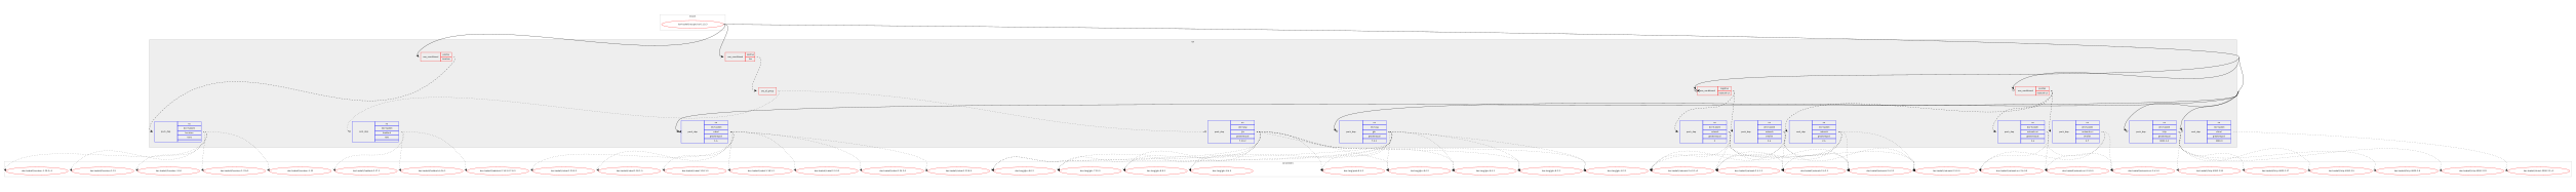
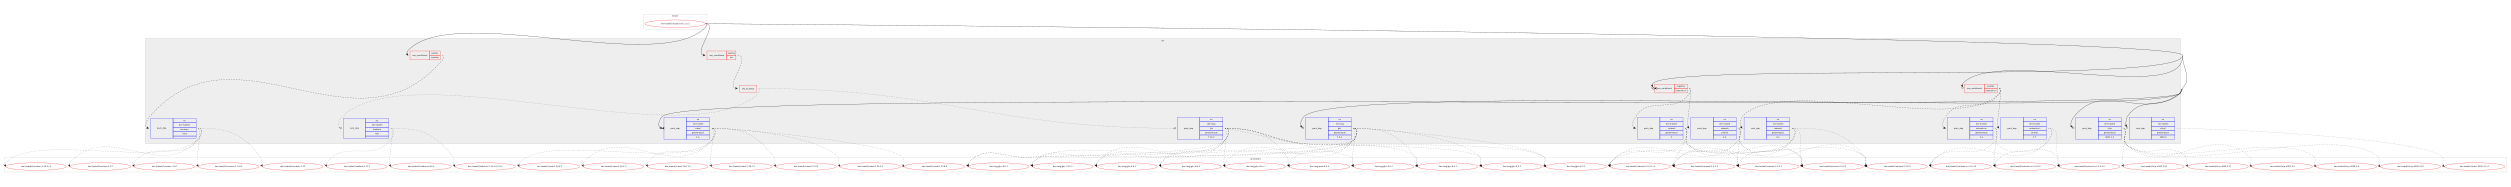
  digraph {
    compound=true
    concentrate=true
    fontname="IBM Plex Sans"
    fontsize=10
    newrank=true
    rankdir=TB
    ranksep=1.5
    node [color=red fontname="IBM Plex Sans" fontsize=10]
    edge [arrowhead=vee fontname="IBM Plex Sans" headport=w style=dotted tailport=e weight=100]
    n1 [label="dev-haskell/recaptcha-0.1.0.3" width=4]
    n2 [color=blue label=<<TABLE BORDER="0" CELLBORDER="1" CELLSPACING="0" CELLPADDING="4" WIDTH="220"><TR><TD ROWSPAN="6" CELLPADDING="30">pack_dep</TD></TR><TR><TD WIDTH="110">no</TD></TR><TR><TD>dev-haskell</TD></TR><TR><TD>haddock</TD></TR><TR><TD>none</TD></TR><TR><TD></TD></TR></TABLE>> shape=none]
    n3 [color=blue label=<<TABLE BORDER="0" CELLBORDER="1" CELLSPACING="0" CELLPADDING="4" WIDTH="220"><TR><TD ROWSPAN="6" CELLPADDING="30">pack_dep</TD></TR><TR><TD WIDTH="110">no</TD></TR><TR><TD>dev-lang</TD></TR><TR><TD>ghc</TD></TR><TR><TD>greaterequal</TD></TR><TR><TD>7.10.2</TD></TR></TABLE>> shape=none]
    n4 [label=<<TABLE BORDER="0" CELLBORDER="1" CELLSPACING="0" CELLPADDING="4"><TR><TD CELLPADDING="10">any_of_group</TD></TR></TABLE>> shape=none]
    n5 [label=<<TABLE BORDER="0" CELLBORDER="1" CELLSPACING="0" CELLPADDING="4"><TR><TD ROWSPAN="3" CELLPADDING="10">use_conditional</TD></TR><TR><TD>positive</TD></TR><TR><TD>doc</TD></TR></TABLE>> shape=none]
    n6 [color=blue label=<<TABLE BORDER="0" CELLBORDER="1" CELLSPACING="0" CELLPADDING="4" WIDTH="220"><TR><TD ROWSPAN="6" CELLPADDING="30">pack_dep</TD></TR><TR><TD WIDTH="110">no</TD></TR><TR><TD>dev-haskell</TD></TR><TR><TD>hscolour</TD></TR><TR><TD>none</TD></TR><TR><TD></TD></TR></TABLE>> shape=none]
    n7 [label=<<TABLE BORDER="0" CELLBORDER="1" CELLSPACING="0" CELLPADDING="4"><TR><TD ROWSPAN="3" CELLPADDING="10">use_conditional</TD></TR><TR><TD>positive</TD></TR><TR><TD>hscolour</TD></TR></TABLE>> shape=none]
    n8 [color=blue label=<<TABLE BORDER="0" CELLBORDER="1" CELLSPACING="0" CELLPADDING="4" WIDTH="220"><TR><TD ROWSPAN="6" CELLPADDING="30">pack_dep</TD></TR><TR><TD WIDTH="110">no</TD></TR><TR><TD>dev-haskell</TD></TR><TR><TD>cabal</TD></TR><TR><TD>greaterequal</TD></TR><TR><TD>1.6</TD></TR></TABLE>> shape=none]
    n9 [color=blue label=<<TABLE BORDER="0" CELLBORDER="1" CELLSPACING="0" CELLPADDING="4" WIDTH="220"><TR><TD ROWSPAN="6" CELLPADDING="30">pack_dep</TD></TR><TR><TD WIDTH="110">no</TD></TR><TR><TD>dev-haskell</TD></TR><TR><TD>network</TD></TR><TR><TD>greaterequal</TD></TR><TR><TD>2</TD></TR></TABLE>> shape=none]
    n10 [color=blue label=<<TABLE BORDER="0" CELLBORDER="1" CELLSPACING="0" CELLPADDING="4" WIDTH="220"><TR><TD ROWSPAN="6" CELLPADDING="30">pack_dep</TD></TR><TR><TD WIDTH="110">no</TD></TR><TR><TD>dev-haskell</TD></TR><TR><TD>network</TD></TR><TR><TD>smaller</TD></TR><TR><TD>2.6</TD></TR></TABLE>> shape=none]
    n11 [label=<<TABLE BORDER="0" CELLBORDER="1" CELLSPACING="0" CELLPADDING="4"><TR><TD ROWSPAN="3" CELLPADDING="10">use_conditional</TD></TR><TR><TD>negative</TD></TR><TR><TD>network-uri</TD></TR></TABLE>> shape=none]
    n12 [color=blue label=<<TABLE BORDER="0" CELLBORDER="1" CELLSPACING="0" CELLPADDING="4" WIDTH="220"><TR><TD ROWSPAN="6" CELLPADDING="30">pack_dep</TD></TR><TR><TD WIDTH="110">no</TD></TR><TR><TD>dev-haskell</TD></TR><TR><TD>network</TD></TR><TR><TD>greaterequal</TD></TR><TR><TD>2.6</TD></TR></TABLE>> shape=none]
    n13 [color=blue label=<<TABLE BORDER="0" CELLBORDER="1" CELLSPACING="0" CELLPADDING="4" WIDTH="220"><TR><TD ROWSPAN="6" CELLPADDING="30">pack_dep</TD></TR><TR><TD WIDTH="110">no</TD></TR><TR><TD>dev-haskell</TD></TR><TR><TD>network-uri</TD></TR><TR><TD>greaterequal</TD></TR><TR><TD>2.6</TD></TR></TABLE>> shape=none]
    n14 [color=blue label=<<TABLE BORDER="0" CELLBORDER="1" CELLSPACING="0" CELLPADDING="4" WIDTH="220"><TR><TD ROWSPAN="6" CELLPADDING="30">pack_dep</TD></TR><TR><TD WIDTH="110">no</TD></TR><TR><TD>dev-haskell</TD></TR><TR><TD>network-uri</TD></TR><TR><TD>smaller</TD></TR><TR><TD>2.7</TD></TR></TABLE>> shape=none]
    n15 [label=<<TABLE BORDER="0" CELLBORDER="1" CELLSPACING="0" CELLPADDING="4"><TR><TD ROWSPAN="3" CELLPADDING="10">use_conditional</TD></TR><TR><TD>positive</TD></TR><TR><TD>network-uri</TD></TR></TABLE>> shape=none]
    n16 [color=blue label=<<TABLE BORDER="0" CELLBORDER="1" CELLSPACING="0" CELLPADDING="4" WIDTH="220"><TR><TD ROWSPAN="6" CELLPADDING="30">pack_dep</TD></TR><TR><TD WIDTH="110">no</TD></TR><TR><TD>dev-haskell</TD></TR><TR><TD>http</TD></TR><TR><TD>greaterequal</TD></TR><TR><TD>3001.1.4</TD></TR></TABLE>> shape=none]
    n17 [color=blue label=<<TABLE BORDER="0" CELLBORDER="1" CELLSPACING="0" CELLPADDING="4" WIDTH="220"><TR><TD ROWSPAN="6" CELLPADDING="30">pack_dep</TD></TR><TR><TD WIDTH="110">no</TD></TR><TR><TD>dev-haskell</TD></TR><TR><TD>xhtml</TD></TR><TR><TD>greaterequal</TD></TR><TR><TD>3000.0</TD></TR></TABLE>> shape=none]
    n18 [color=blue label=<<TABLE BORDER="0" CELLBORDER="1" CELLSPACING="0" CELLPADDING="4" WIDTH="220"><TR><TD ROWSPAN="6" CELLPADDING="30">pack_dep</TD></TR><TR><TD WIDTH="110">no</TD></TR><TR><TD>dev-lang</TD></TR><TR><TD>ghc</TD></TR><TR><TD>greaterequal</TD></TR><TR><TD>7.4.1</TD></TR></TABLE>> shape=none]
    n19 [label="dev-lang/ghc-7.10.3" width=4]
    n20 [label="dev-lang/ghc-8.0.2" width=4]
    n21 [label="dev-lang/ghc-8.2.1" width=4]
    n22 [label="dev-lang/ghc-8.2.2" width=4]
    n23 [label="dev-lang/ghc-8.4.1" width=4]
    n24 [label="dev-lang/ghc-8.4.2" width=4]
    n25 [label="dev-lang/pack-8.4.3" width=4]
+   n26 [label="dev-lang/ghc-8.6.4" width=4]
    n27 [label="dev-lang/ghc-8.6.5" width=4]
    n28 [label="dev-lang/ghc-8.8.1" width=4]
    n29 [label="dev-haskell/haddock-2.14.3.0.7.8.3" width=4]
    n30 [label="dev-haskell/haddock-6.16.1" width=4]
    n31 [label="dev-haskell/haddock-2.17.2" width=4]
    n32 [label="dev-haskell/hscolour-1.19" width=4]
    n33 [label="dev-haskell/hscolour-1.20.3-r1" width=4]
    n34 [label="dev-haskell/hscolour-1.22" width=4]
    n35 [label="dev-haskell/hscolour-1.23-r1" width=4]
    n36 [label="dev-haskell/hscolour-1.24" width=4]
    n37 [label="dev-haskell/cabal-1.18.1.2" width=4]
    n38 [label="dev-haskell/cabal-1.18.1.3" width=4]
    n39 [label="dev-haskell/cabal-1.18.1.5" width=4]
    n40 [label="dev-haskell/cabal-1.20.0.2" width=4]
    n41 [label="dev-haskell/cabal-1.22.8.0" width=4]
    n42 [label="dev-haskell/cabal-1.24.2.0" width=4]
    n43 [label="dev-haskell/cabal-2.0.0.2" width=4]
    n44 [label="dev-haskell/network-2.4.1.2" width=4]
    n45 [label="dev-haskell/network-2.4.2.2" width=4]
    n46 [label="dev-haskell/network-2.5.0.0" width=4]
    n47 [label="dev-haskell/network-2.6.2.1" width=4]
    n48 [label="dev-haskell/network-2.6.3.1-r1" width=4]
    n49 [label="dev-haskell/network-uri-2.5.0.0" width=4]
    n50 [label="dev-haskell/network-uri-2.6.0.3" width=4]
    n51 [label="dev-haskell/network-uri-2.6.1.0" width=4]
    n52 [label="dev-haskell/http-4000.2.17" width=4]
    n53 [label="dev-haskell/http-4000.2.20" width=4]
    n54 [label="dev-haskell/http-4000.2.22" width=4]
    n55 [label="dev-haskell/http-4000.2.8" width=4]
    n56 [label="dev-haskell/http-4000.3.5" width=4]
    n57 [label="dev-haskell/xhtml-3000.2.1-r1" width=4]
    subgraph cluster_1 {
      color=gray
      label=<<i>ebuild</i>>
      rank=same
      n1
    }
    subgraph cluster_2 {
      color=gray
      label=<<i>dependencies</i>>
      subgraph cluster_3 {
        color=gray
        fillcolor="#eeeeee"
        label=<<i>compile</i>>
        style=filled
        subgraph sub_4 {
          color=gray
          fillcolor="#eeeeee"
          label=<<i>compile</i>>
          style=filled
          n5
          subgraph sub_5 {
            color=gray
            fillcolor="#eeeeee"
            label=<<i>compile</i>>
            style=filled
            n4
            subgraph sub_6 {
              color=gray
              fillcolor="#eeeeee"
              label=<<i>compile</i>>
              style=filled
              n2
            }
            subgraph sub_7 {
              color=gray
              fillcolor="#eeeeee"
              label=<<i>compile</i>>
              style=filled
              n3
            }
          }
        }
        subgraph sub_8 {
          color=gray
          fillcolor="#eeeeee"
          label=<<i>compile</i>>
          style=filled
          n7
          subgraph sub_9 {
            color=gray
            fillcolor="#eeeeee"
            label=<<i>compile</i>>
            style=filled
            n6
          }
        }
        subgraph sub_10 {
          color=gray
          fillcolor="#eeeeee"
          label=<<i>compile</i>>
          style=filled
          n8
        }
      }
      subgraph cluster_11 {
        color=gray
        fillcolor="#eeeeee"
        label=<<i>compile and run</i>>
        style=filled
        subgraph sub_12 {
          color=gray
          fillcolor="#eeeeee"
          label=<<i>compile and run</i>>
          style=filled
          n11
          subgraph sub_13 {
            color=gray
            fillcolor="#eeeeee"
            label=<<i>compile and run</i>>
            style=filled
            n9
          }
          subgraph sub_14 {
            color=gray
            fillcolor="#eeeeee"
            label=<<i>compile and run</i>>
            style=filled
            n10
          }
        }
        subgraph sub_15 {
          color=gray
          fillcolor="#eeeeee"
          label=<<i>compile and run</i>>
          style=filled
          n15
          subgraph sub_16 {
            color=gray
            fillcolor="#eeeeee"
            label=<<i>compile and run</i>>
            style=filled
            n12
          }
          subgraph sub_17 {
            color=gray
            fillcolor="#eeeeee"
            label=<<i>compile and run</i>>
            style=filled
            n13
          }
          subgraph sub_18 {
            color=gray
            fillcolor="#eeeeee"
            label=<<i>compile and run</i>>
            style=filled
            n14
          }
        }
        subgraph sub_19 {
          color=gray
          fillcolor="#eeeeee"
          label=<<i>compile and run</i>>
          style=filled
          n16
        }
        subgraph sub_20 {
          color=gray
          fillcolor="#eeeeee"
          label=<<i>compile and run</i>>
          style=filled
          n17
        }
        subgraph sub_21 {
          color=gray
          fillcolor="#eeeeee"
          label=<<i>compile and run</i>>
          style=filled
          n18
        }
      }
      subgraph cluster_22 {
        color=gray
        fillcolor="#eeeeee"
        label=<<i>run</i>>
        style=filled
      }
    }
    subgraph cluster_23 {
      color=gray
      label=<<i>candidates</i>>
      rank=same
      subgraph sub_24 {
        color=black
        label=<<i>candidates</i>>
        nodesep=1
        rank=same
        n19
        n20
        n21
        n22
        n23
        n24
        n25
+       n26
        n27
        n28
      }
      subgraph sub_25 {
        color=black
        label=<<i>candidates</i>>
        nodesep=1
        rank=same
        n29
        n30
        n31
      }
      subgraph sub_26 {
        color=black
        label=<<i>candidates</i>>
        nodesep=1
        rank=same
        n32
        n33
        n34
        n35
        n36
      }
      subgraph sub_27 {
        color=black
        label=<<i>candidates</i>>
        nodesep=1
        rank=same
        n37
        n38
        n39
        n40
        n41
        n42
        n43
      }
      subgraph sub_28 {
        color=black
        label=<<i>candidates</i>>
        nodesep=1
        rank=same
        n44
        n45
        n46
        n47
        n48
      }
      subgraph sub_29 {
        color=black
        label=<<i>candidates</i>>
        nodesep=1
        rank=same
        n44
        n45
        n46
        n47
        n48
      }
      subgraph sub_30 {
        color=black
        label=<<i>candidates</i>>
        nodesep=1
        rank=same
        n44
        n45
        n46
        n47
        n48
      }
      subgraph sub_31 {
        color=black
        label=<<i>candidates</i>>
        nodesep=1
        rank=same
        n49
        n50
        n51
      }
      subgraph sub_32 {
        color=black
        label=<<i>candidates</i>>
        nodesep=1
        rank=same
        n49
        n50
        n51
      }
      subgraph sub_33 {
        color=black
        label=<<i>candidates</i>>
        nodesep=1
        rank=same
        n52
        n53
        n54
        n55
        n56
      }
      subgraph sub_34 {
        color=black
        label=<<i>candidates</i>>
        nodesep=1
        rank=same
        n57
      }
      subgraph sub_35 {
        color=black
        label=<<i>candidates</i>>
        nodesep=1
        rank=same
        n19
        n20
        n21
        n22
        n23
        n24
        n25
+       n26
        n27
        n28
      }
    }
    n1 -> n5 [style=solid weight=20]
    n1 -> n7 [style=solid weight=20]
    n1 -> n8 [style=solid weight=20]
    n1 -> n11 [arrowhead=odotvee style=solid weight=20]
    n1 -> n15 [arrowhead=odotvee style=solid weight=20]
    n1 -> n16 [arrowhead=odotvee style=solid weight=20]
    n1 -> n17 [arrowhead=odotvee style=solid weight=20]
    n1 -> n18 [arrowhead=odotvee style=solid weight=20]
    n2 -> n29
    n2 -> n30
    n2 -> n31
    n3 -> n19
    n3 -> n20
    n3 -> n21
    n3 -> n22
    n3 -> n23
    n3 -> n24
    n3 -> n25
+   n3 -> n26
    n3 -> n27
    n3 -> n28
    n4 -> n2 [arrowhead=oinv weight=20]
    n4 -> n3 [arrowhead=oinv weight=20]
    n5 -> n4 [style=dashed weight=20]
    n6 -> n32
    n6 -> n33
    n6 -> n34
    n6 -> n35
    n6 -> n36
    n7 -> n6 [style=dashed weight=20]
    n8 -> n37
    n8 -> n38
    n8 -> n39
    n8 -> n40
    n8 -> n41
    n8 -> n42
    n8 -> n43
    n9 -> n44
    n9 -> n45
    n9 -> n46
    n9 -> n47
    n9 -> n48
    n10 -> n44
    n10 -> n45
    n10 -> n46
    n10 -> n47
    n10 -> n48
    n11 -> n9 [style=dashed weight=20]
    n11 -> n10 [style=dashed weight=20]
    n12 -> n44
    n12 -> n45
    n12 -> n46
    n12 -> n47
    n12 -> n48
    n13 -> n49
    n13 -> n50
    n13 -> n51
    n14 -> n49
    n14 -> n50
    n14 -> n51
    n15 -> n12 [style=dashed weight=20]
    n15 -> n13 [style=dashed weight=20]
    n15 -> n14 [style=dashed weight=20]
    n16 -> n52
    n16 -> n53
    n16 -> n54
    n16 -> n55
    n16 -> n56
    n17 -> n57
    n18 -> n19
    n18 -> n20
    n18 -> n21
    n18 -> n22
    n18 -> n23
    n18 -> n24
    n18 -> n25
+   n18 -> n26
    n18 -> n27
    n18 -> n28
  }
